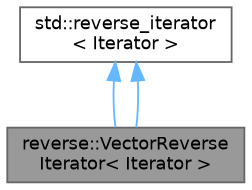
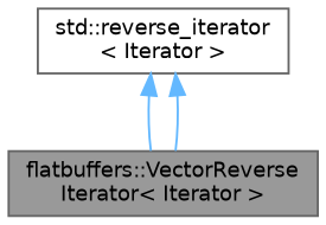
  digraph {
    node [color=gray40 fontname=Helvetica fontsize=10 shape=box style=filled]
    edge [color=steelblue1 dir=back fontname=Helvetica fontsize=10 labelfontname=Helvetica labelfontsize=10 style=solid]
-   n1 [fillcolor=grey60 fontcolor=black height=0.2 label="reverse::VectorReverse\lIterator\< Iterator \>" width=0.4]
+   n1 [fillcolor=grey60 fontcolor=black height=0.2 label="flatbuffers::VectorReverse\lIterator\< Iterator \>" width=0.4]
    n2 [fillcolor=white height=0.2 label="std::reverse_iterator\l\< Iterator \>" width=0.4]
    n2 -> n1
    n2 -> n1
  }
